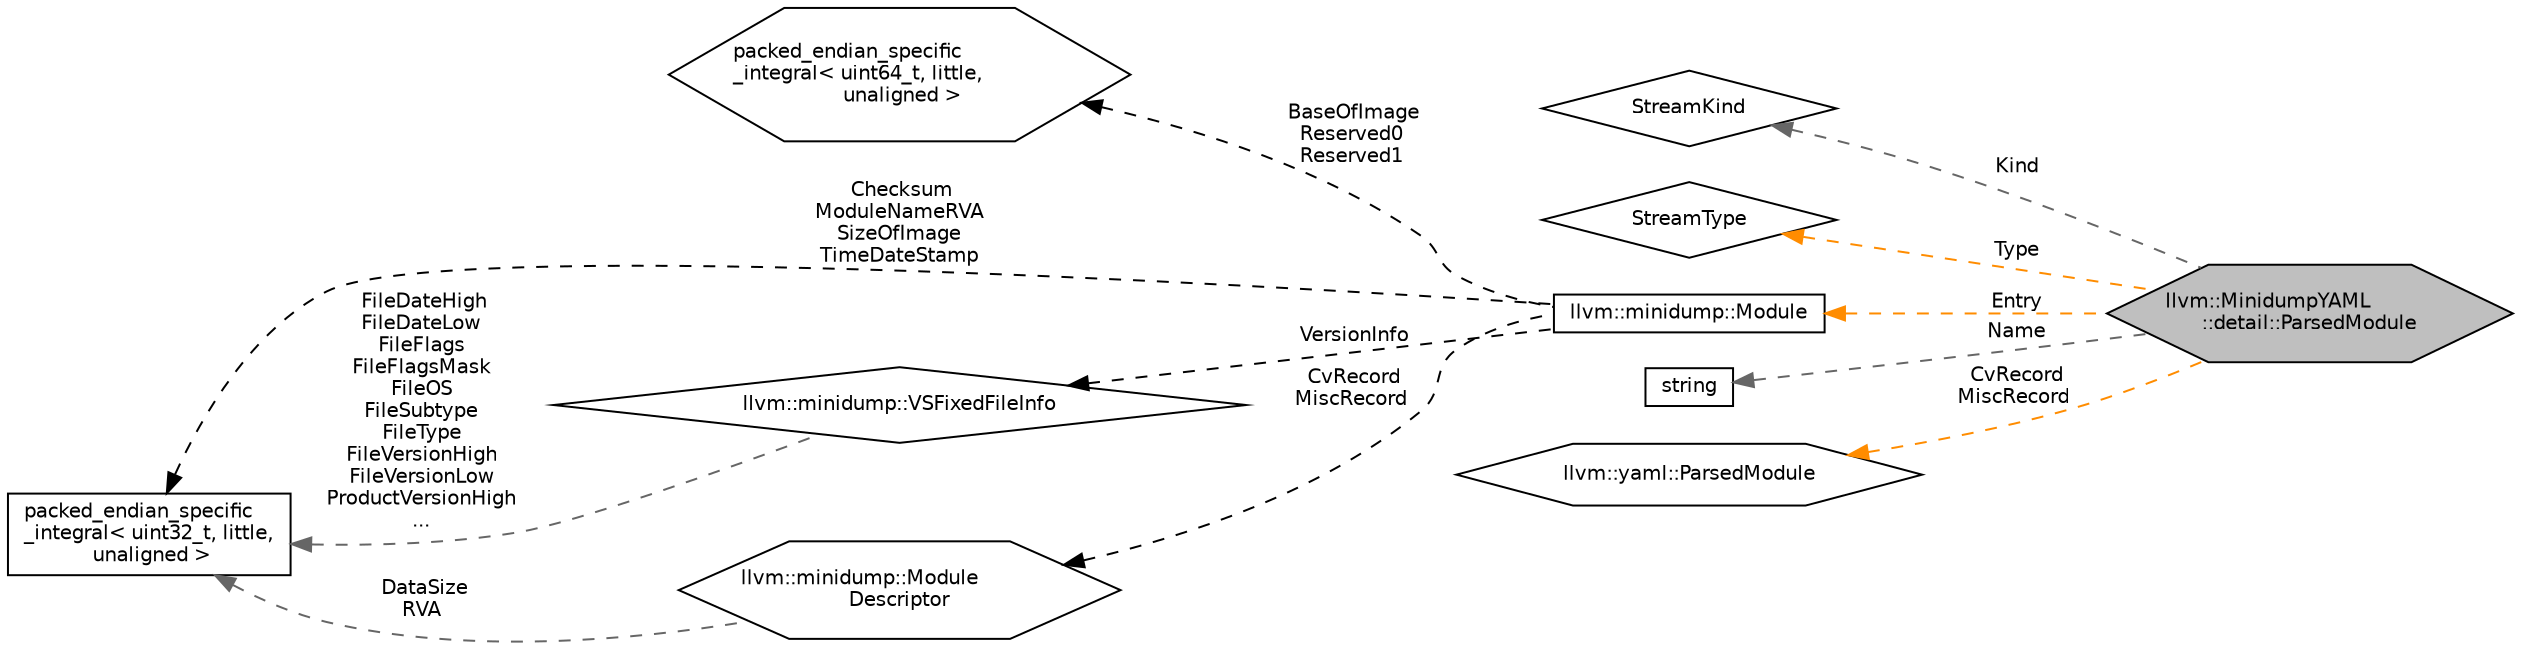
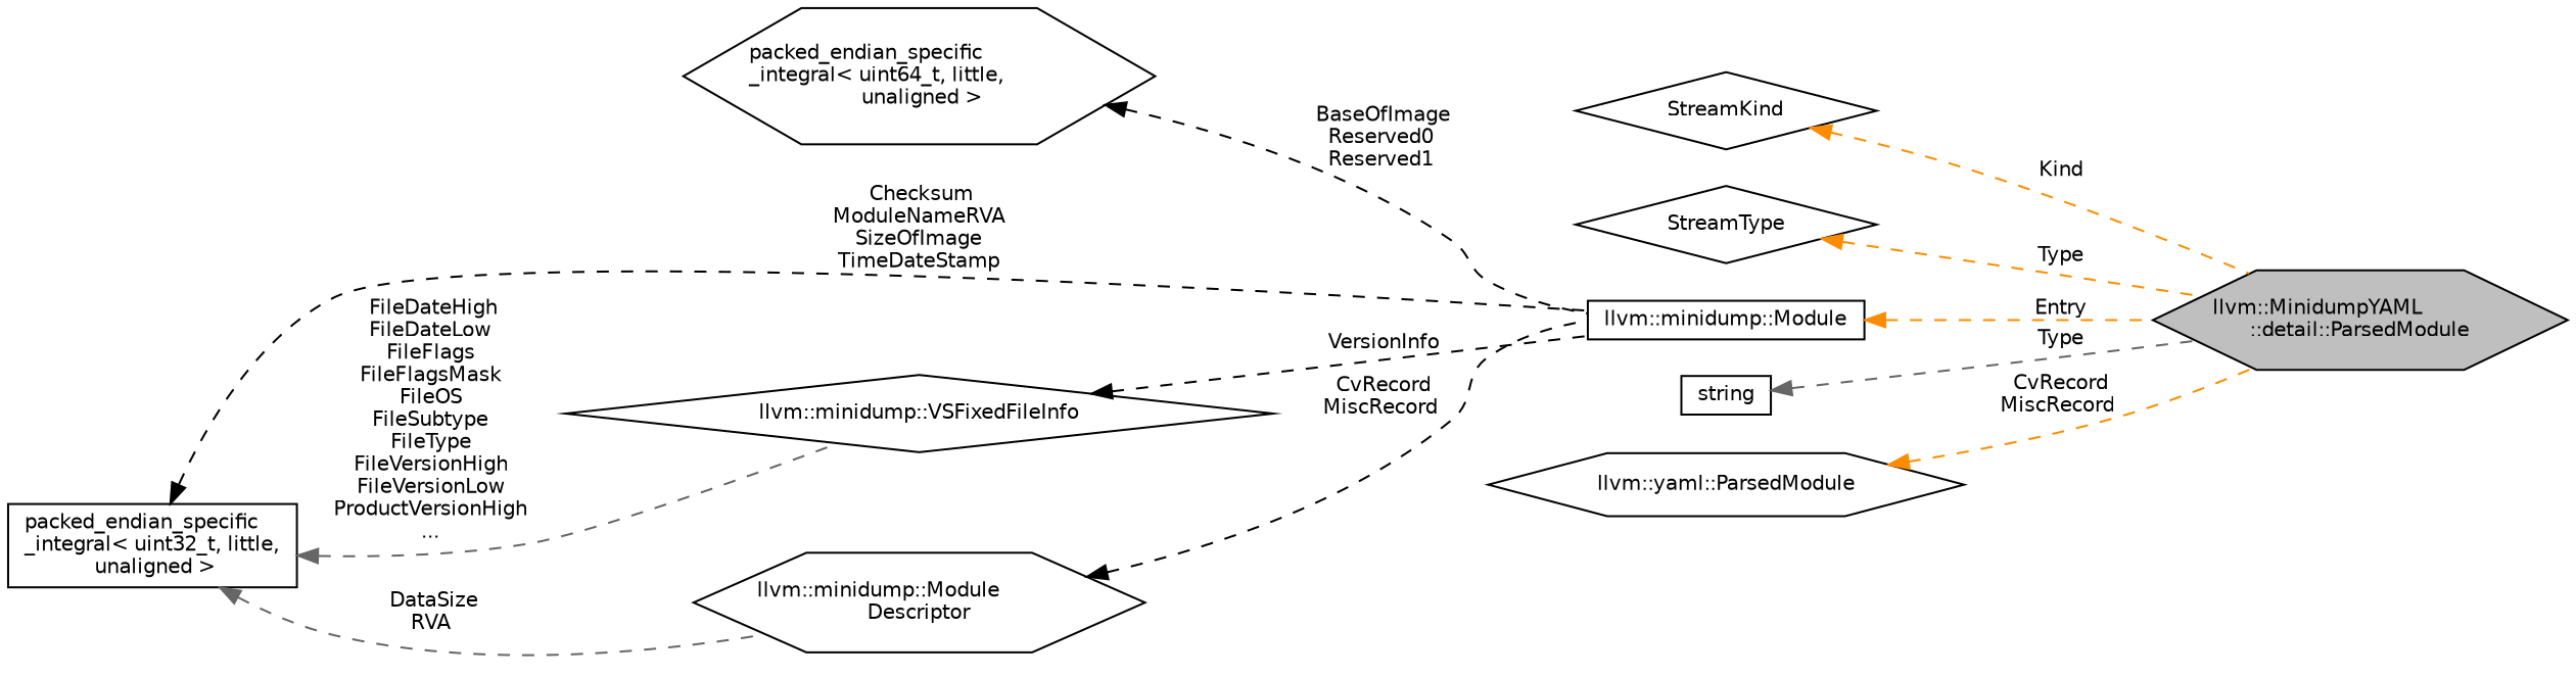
  digraph {
    rankdir=LR
    node [color=black fontname=Helvetica fontsize=10 shape=hexagon]
    edge [color=gray40 dir=back fontname=Helvetica fontsize=10 labelfontname=Helvetica labelfontsize=10 style=dashed]
    n1 [fillcolor=grey75 fontcolor=black height=0.2 label="llvm::MinidumpYAML\l::detail::ParsedModule" style=filled width=0.4]
    n2 [height=0.2 label=StreamKind shape=diamond width=0.4]
    n3 [height=0.2 label=StreamType shape=diamond width=0.4]
    n4 [height=0.2 label="llvm::minidump::Module" shape=box width=0.4]
    n5 [height=0.2 label="packed_endian_specific\l_integral\< uint64_t, little,\l unaligned \>" width=0.4]
    n6 [height=0.2 label="packed_endian_specific\l_integral\< uint32_t, little,\l unaligned \>" shape=box width=0.4]
    n7 [height=0.2 label="llvm::minidump::VSFixedFileInfo" shape=diamond width=0.4]
    n8 [height=0.2 label="llvm::minidump::Module\lDescriptor" width=0.4]
    n9 [height=0.2 label=string shape=box width=0.4]
    n10 [height=0.2 label="llvm::yaml::ParsedModule" width=0.4]
-   n2 -> n1 [label=" Kind"]
+   n2 -> n1 [color=darkorange label=" Kind"]
    n3 -> n1 [color=darkorange label=" Type"]
    n4 -> n1 [color=darkorange label=" Entry"]
    n5 -> n4 [color=black label=" BaseOfImage\nReserved0\nReserved1"]
    n6 -> n4 [color=black label=" Checksum\nModuleNameRVA\nSizeOfImage\nTimeDateStamp"]
    n6 -> n7 [label=" FileDateHigh\nFileDateLow\nFileFlags\nFileFlagsMask\nFileOS\nFileSubtype\nFileType\nFileVersionHigh\nFileVersionLow\nProductVersionHigh\n..."]
    n6 -> n8 [label=" DataSize\nRVA"]
    n7 -> n4 [color=black label=" VersionInfo"]
    n8 -> n4 [color=black label=" CvRecord\nMiscRecord"]
-   n9 -> n1 [label=" Name"]
+   n9 -> n1 [label=" Type"]
    n10 -> n1 [color=darkorange label=" CvRecord\nMiscRecord"]
  }
